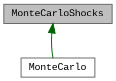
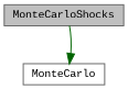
  digraph {
    fontname="Liberation Mono"
    node [color=gray40 fontname="Liberation Mono" fontsize=10 shape=record]
    n1 [fillcolor=grey75 fontcolor=black height=0.2 label=MonteCarloShocks style=filled width=0.4]
    n2 [height=0.2 label=MonteCarlo width=0.4]
-   n1 -> n2 [color=darkgreen dir=back fontname="Liberation Mono" fontsize=10 labelfontname=Helvetica labelfontsize=10 style=solid]
+   n2 -> n1 [color=darkgreen dir=back fontname="Liberation Mono" fontsize=10 labelfontname=Helvetica labelfontsize=10 style=solid]
  }
